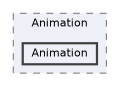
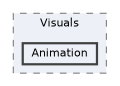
  digraph {
    compound=true
    n1 [color=grey25 fillcolor="#edf0f7" fontname=Helvetica fontsize=10 height=0.2 label=Animation shape=box style="filled,bold" width=0.4]
    subgraph cluster_1 {
      bgcolor="#edf0f7"
      fontname=Helvetica
      fontsize=10
-     label=Animation
+     label=Visuals
      pencolor=grey50
      style="filled,dashed"
      n1
    }
  }
